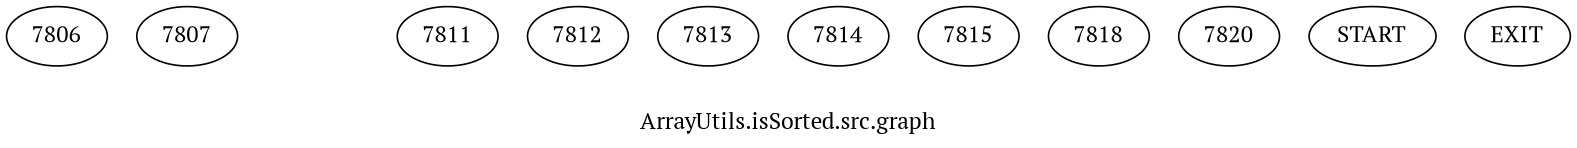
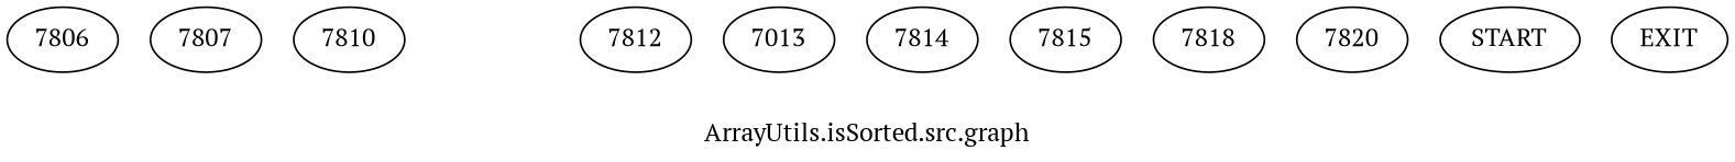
  digraph {
    label="ArrayUtils.isSorted.src.graph"
    fontname="PT Serif"
    node [fontname="PT Serif"]
    n1 [label=7806]
    n2 [label=7807]
-   n4 [label=7811]
+   n3 [label=7810]
    n5 [label=7812]
-   n6 [label=7813]
+   n6 [label=7013]
    n7 [label=7814]
    n8 [label=7815]
    n9 [label=7818]
    n10 [label=7820]
    n11 [label=START]
    n12 [label=EXIT]
  }
